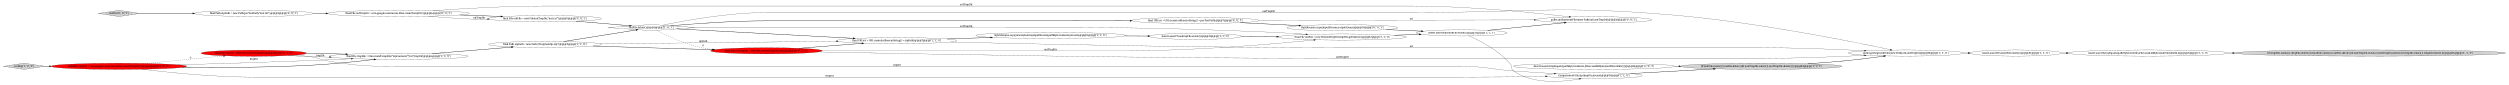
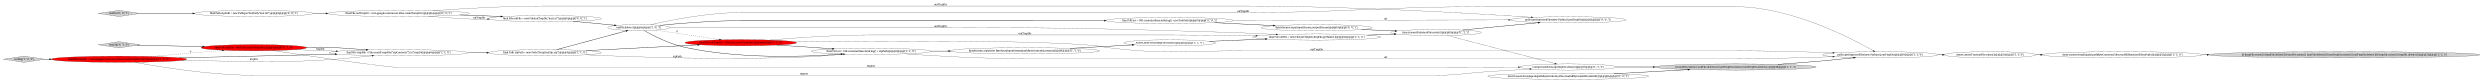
  digraph {
    fontname=Merriweather
    rankdir=LR
    node [fillcolor=white fontname=Merriweather shape=ellipse style=filled]
    edge [fontname=Merriweather style=bold]
    n1 [fillcolor=lightgray label="testDir['0', '0', '1']" shape=diamond]
    n2 [label="final Path zipPath = new Path(perTestPath,\"test.txt\")@@@3@@@['0', '0', '1']"]
    n3 [label="final File outTmpDir = com.google.common.io.Files.createTempDir()@@@4@@@['0', '0', '1']"]
    n4 [label="final Path zipPath = new Path(\"/tmp/testZip.zip\")@@@5@@@['1', '1', '0']"]
    n5 [fillcolor=red label="final File outTmpDir = FileUtils.createTempDir()@@@6@@@['0', '1', '0']"]
    n6 [label="final URI uri = URI.create(uriBase.toString() + zipPath)@@@7@@@['1', '1', '0']"]
-   n7 [label="outFile.delete()@@@6@@@['1', '0', '1']" shape=diamond]
+   n7 [label="outFile.delete()@@@6@@@['1', '0', '1']"]
    n8 [label="puller.getSegmentFiles(new Path(uri),outTmpDir)@@@19@@@['1', '1', '0']"]
    n9 [label="final File outFile = new File(outTmpDir,tmpFile.getName())@@@12@@@['1', '1', '0']"]
    n10 [label="ByteStreams.copy(new ByteArrayInputStream(pathByteContents),stream)@@@9@@@['1', '1', '0']"]
    n11 [label="final URI uri = URI.create(uriBase.toString() + perTestPath)@@@7@@@['0', '0', '1']"]
    n12 [label="Assert.assertTrue(outFile.exists())@@@20@@@['1', '1', '0']"]
    n13 [label="Assert.assertArrayEquals(pathByteContents,Files.readAllBytes(outFile.toPath()))@@@21@@@['1', '1', '0']"]
    n14 [label="Assert.assertFalse(outFile.exists())@@@13@@@['1', '1', '1']"]
    n15 [label="Assert.assertArrayEquals(pathByteContents,Files.readAllBytes(outFile.toPath()))@@@16@@@['0', '0', '1']"]
    n16 [fillcolor=lightgray label="{if (outFile.exists()) {outFile.delete()}if (outTmpDir.exists()) {outTmpDir.delete()}}@@@18@@@['1', '1', '1']"]
    n17 [label="puller.getSegmentFiles(new Path(uri),outTmpDir)@@@14@@@['0', '0', '1']"]
    n18 [label="final File outFile = new File(outTmpDir,\"test.txt\")@@@5@@@['0', '0', '1']"]
+   n19 [fillcolor=lightgray label="testZip['0', '1', '0']" shape=diamond]
    n20 [fillcolor=red label="final File tmpDir = FileUtils.createTempDir()@@@3@@@['0', '1', '0']"]
    n21 [label="CompressionUtils.zip(tmpDir,stream)@@@15@@@['1', '1', '0']"]
    n22 [label="final File tmpFile = File.createTempFile(\"zipContents\",\".txt\",tmpDir)@@@4@@@['1', '1', '0']"]
    n23 [label="ByteStreams.copy(inputStream,outputStream)@@@10@@@['0', '0', '1']"]
    n24 [label="Assert.assertTrue(tmpFile.exists())@@@11@@@['1', '1', '0']"]
    n25 [fillcolor=lightgray label="{if (tmpFile.exists()) {tmpFile.delete()}if (outFile.exists()) {outFile.delete()}if (outTmpDir.exists()) {outTmpDir.delete()}if (tmpDir.exists()) {tmpDir.delete()}}@@@23@@@['1', '1', '0']"]
    n26 [fillcolor=red label="final File tmpDir = com.google.common.io.Files.createTempDir()@@@3@@@['1', '0', '0']"]
    n27 [fillcolor=lightgray label="testZip['1', '0', '0']" shape=diamond]
    n1 -> n2
    n2 -> n3
    n3 -> n17 [label=outTmpDir style=solid]
    n3 -> n18
    n3 -> n18 [label=outTmpDir style=solid]
    n4 -> n5
    n4 -> n6 [label=zipPath style=solid]
    n4 -> n7
    n5 -> n6
    n5 -> n8 [label=outTmpDir style=solid]
    n5 -> n9 [label=outTmpDir style=solid]
    n6 -> n8 [label=uri style=solid]
    n6 -> n10
    n7 -> n5 [label=0 style=dashed]
    n7 -> n6
    n7 -> n8 [label=outTmpDir style=solid]
    n7 -> n9 [label=outTmpDir style=solid]
    n7 -> n11
    n8 -> n12
    n9 -> n14
    n10 -> n24
    n11 -> n17 [label=uri style=solid]
    n11 -> n23
    n12 -> n13
    n13 -> n25
    n14 -> n17
    n14 -> n21 [style=solid]
    n15 -> n16
    n16 -> n8
    n18 -> n7
+   n19 -> n20
    n20 -> n21 [label=tmpDir style=solid]
    n20 -> n22
    n20 -> n22 [label=tmpDir style=solid]
    n21 -> n16
    n22 -> n4
    n23 -> n14
    n24 -> n9
    n26 -> n20 [label=0 style=dashed]
    n26 -> n21 [label=tmpDir style=solid]
    n26 -> n22 [label=tmpDir style=solid]
    n26 -> n22
    n27 -> n26
  }
